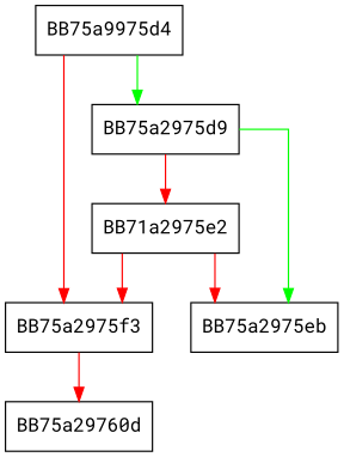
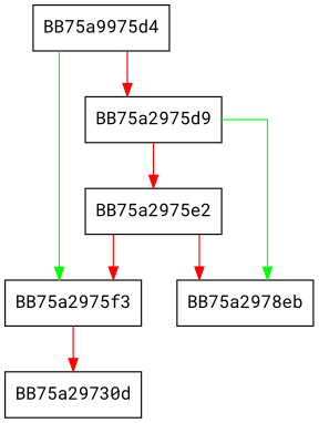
  digraph {
    fontname="Roboto Mono"
    splines=ortho
    node [fontname="Roboto Mono" shape=box]
    edge [color=red fontname="Roboto Mono"]
    n1 [label=BB75a9975d4]
    BB75a2975f3
    BB75a2975d9
-   BB75a29760d
-   BB75a2975e2 [label=BB71a2975e2]
-   BB75a2975eb
-   n1 -> BB75a2975f3
-   n1 -> BB75a2975d9 [color=green]
+   BB75a29760d [label=BB75a29730d]
+   BB75a2975e2
+   BB75a2975eb [label=BB75a2978eb]
+   n1 -> BB75a2975f3 [color=green]
+   n1 -> BB75a2975d9
    BB75a2975f3 -> BB75a29760d
    BB75a2975d9 -> BB75a2975e2
    BB75a2975d9 -> BB75a2975eb [color=green]
    BB75a2975e2 -> BB75a2975f3
    BB75a2975e2 -> BB75a2975eb
  }
